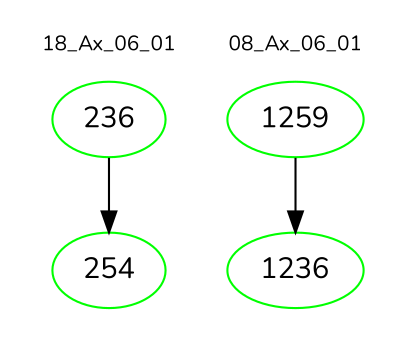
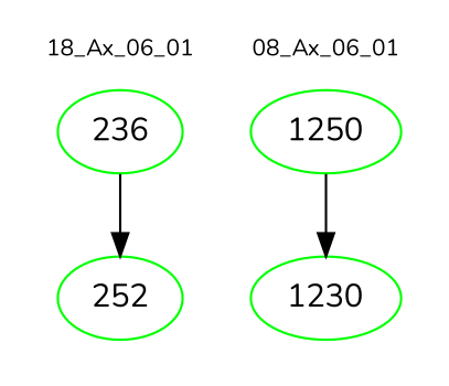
  digraph {
    fontname=Nunito
    node [color=green fontname=Nunito]
    edge [color=black fontname=Nunito]
    n1 [label=236]
-   n2 [label=254]
-   n3 [label=1259]
-   n4 [label=1236]
+   n2 [label=252]
+   n3 [label=1250]
+   n4 [label=1230]
    subgraph cluster_1 {
      color=white
      fontsize=10
      label="18_Ax_06_01"
      n1
      n2
    }
    subgraph cluster_2 {
      color=white
      fontsize=10
      label="08_Ax_06_01"
      n3
      n4
    }
    n1 -> n2
    n3 -> n4
  }
